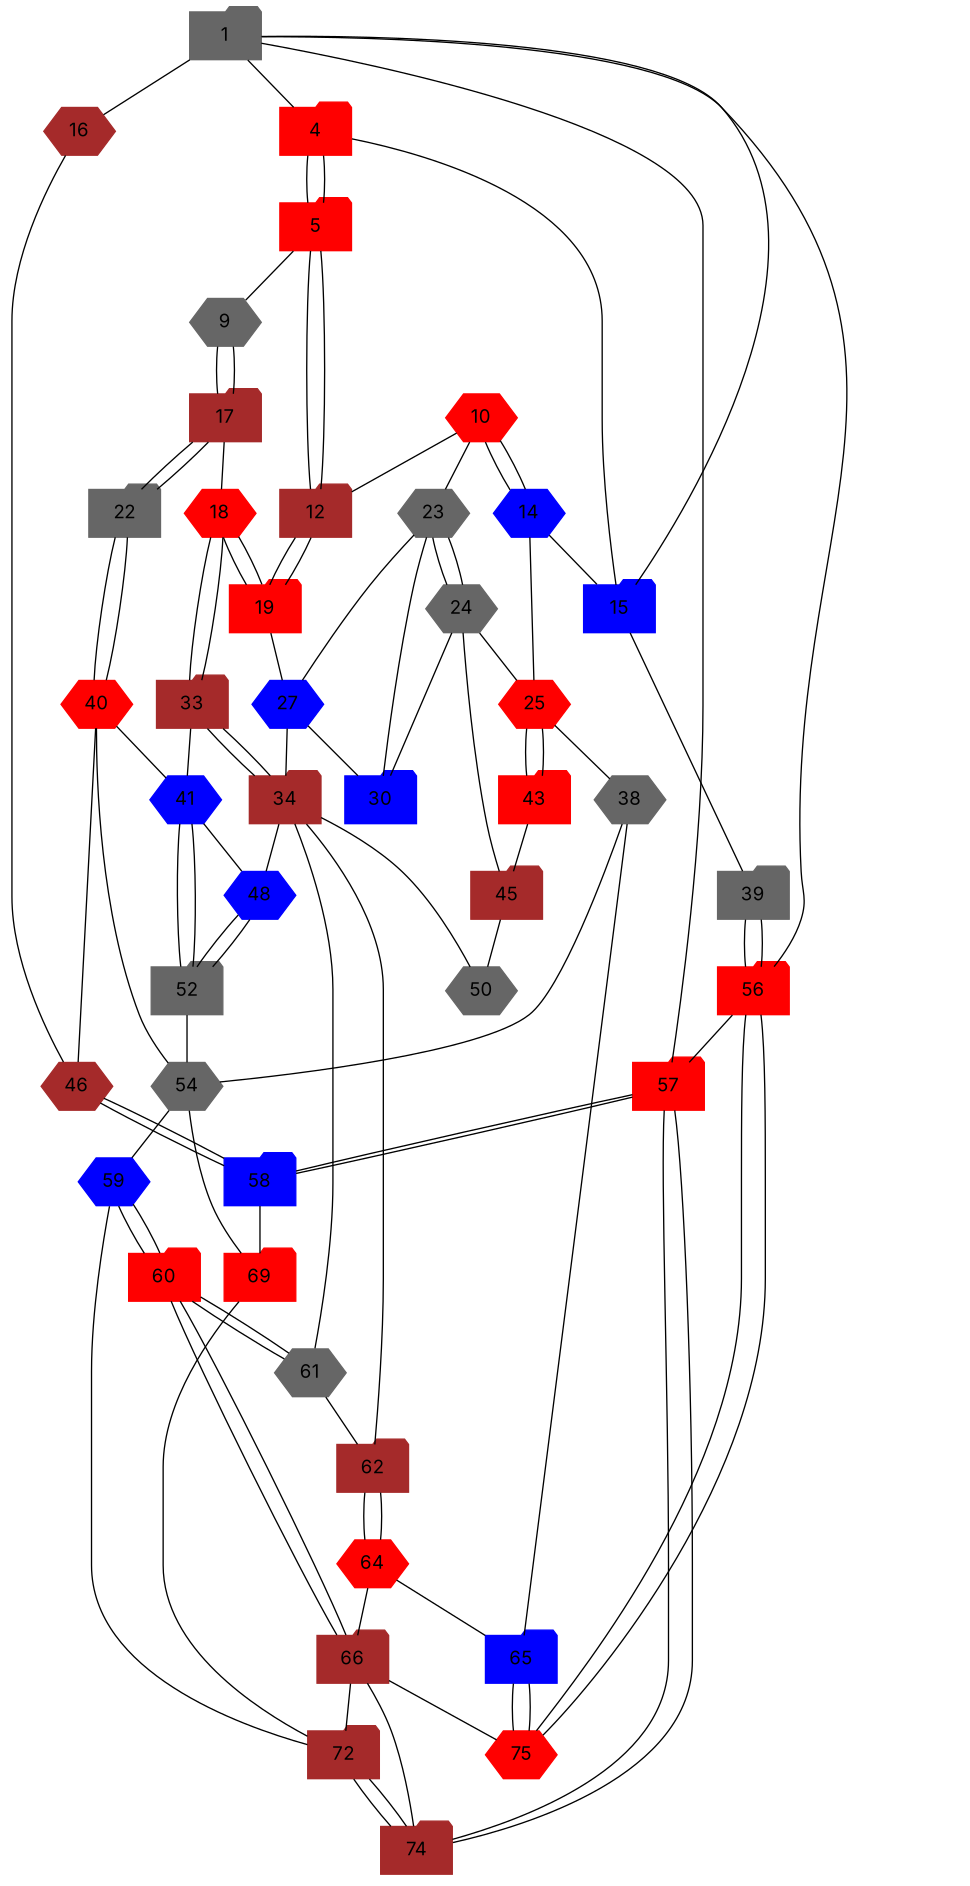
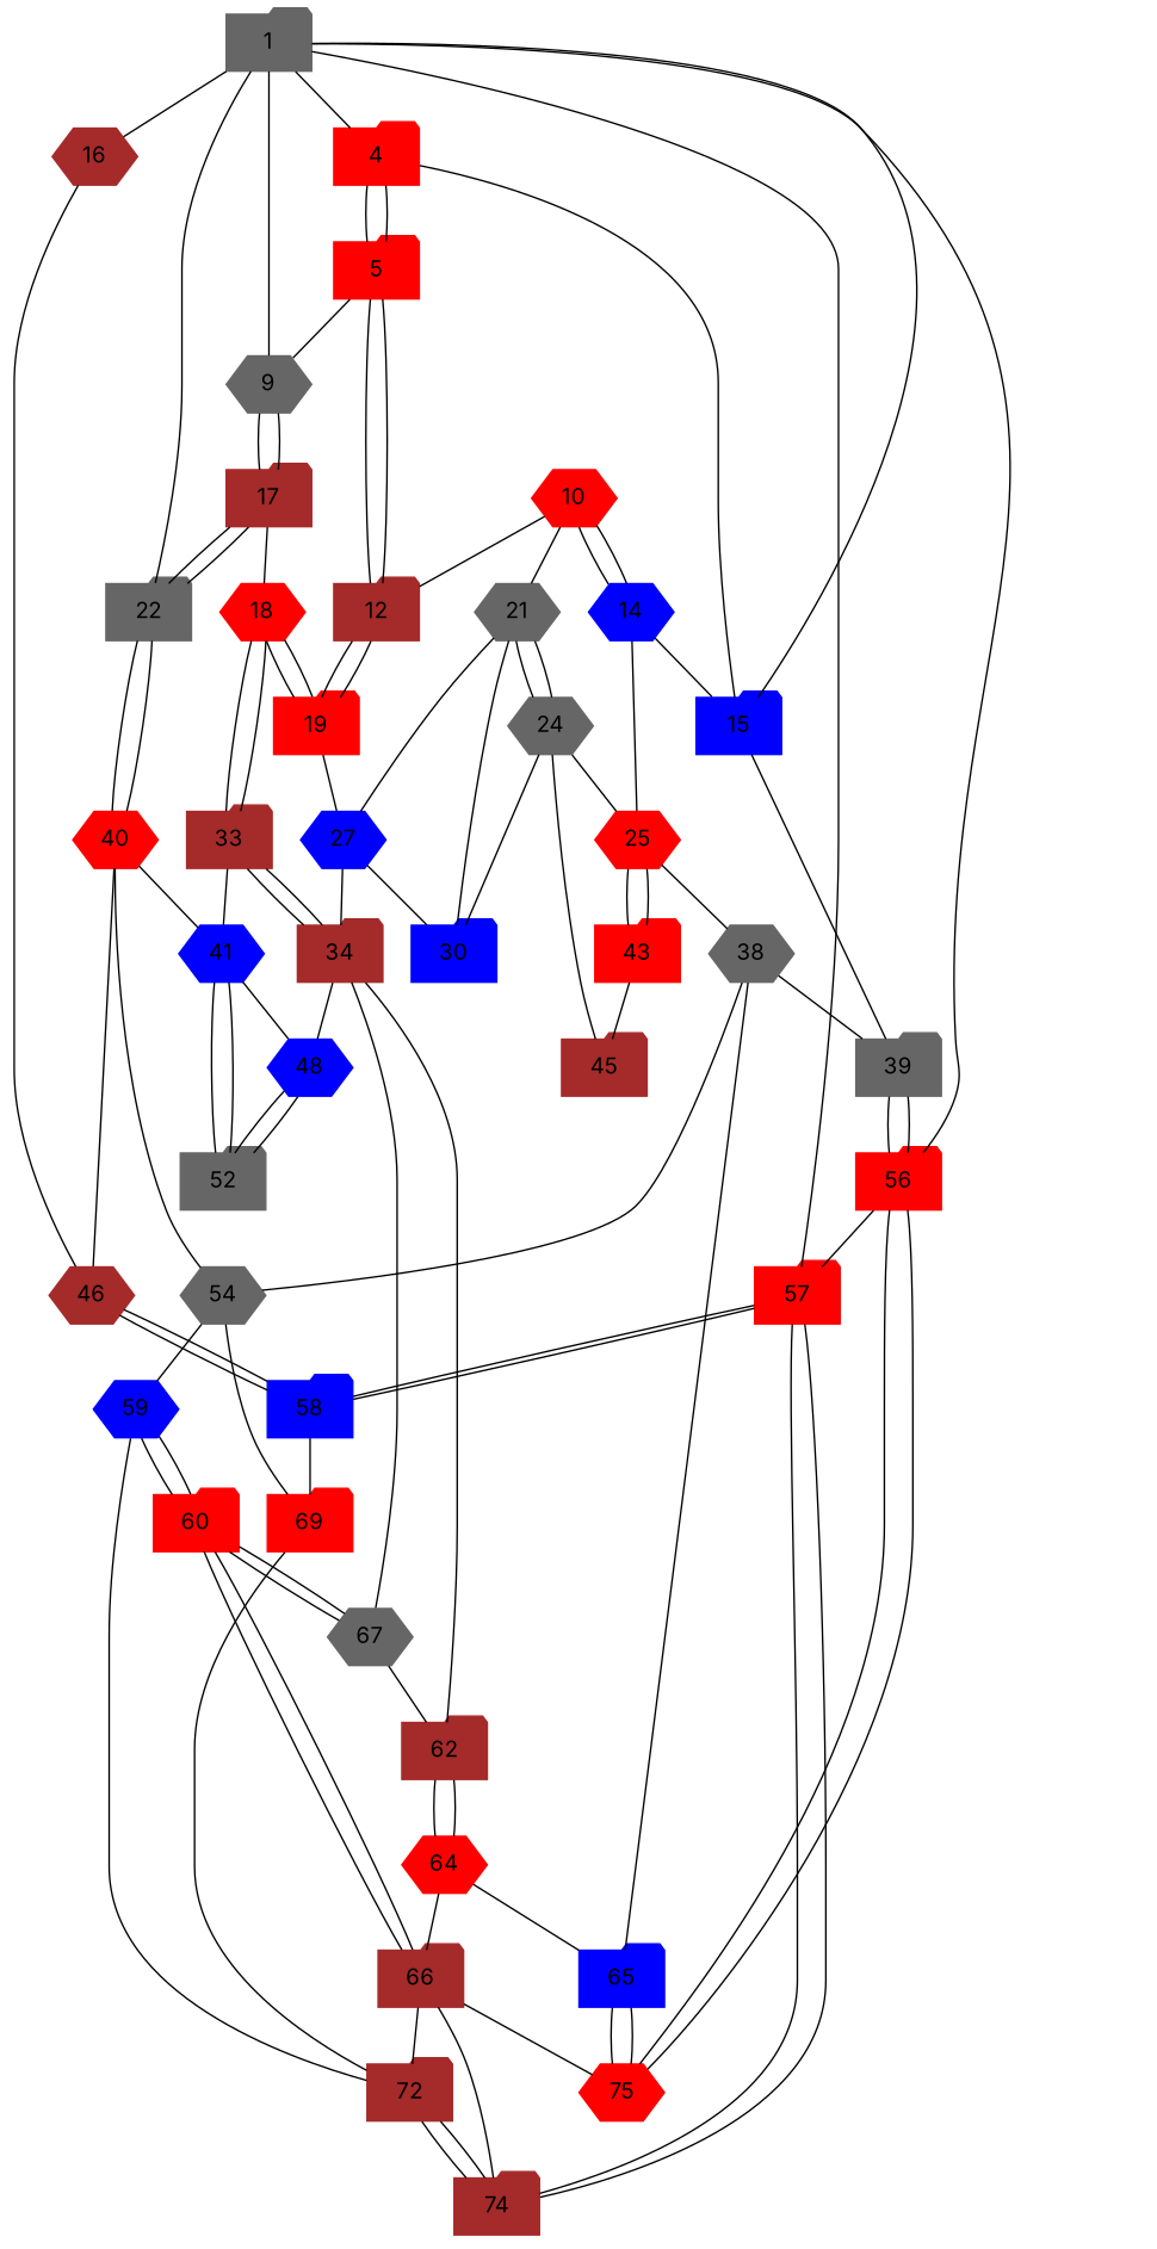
  graph {
    fontname=Inter
    node [color=red fontname=Inter shape=folder style=filled]
    edge [fontname=Inter]
    1 [color=gray40 super="+2+7"]
    4 [super="+13"]
    9 [color=gray40 shape=hexagon]
    15 [color=blue super="+29"]
    16 [color=brown shape=hexagon super="+20"]
    22 [color=gray40]
    56
    57
    5 [super="+6"]
    17 [color=brown]
    39 [color=gray40]
    46 [color=brown shape=hexagon]
    40 [shape=hexagon super="+47"]
    75 [shape=hexagon]
    58 [color=blue]
    74 [color=brown]
    12 [color=brown]
    19
    18 [shape=hexagon]
    10 [shape=hexagon super="+11"]
    14 [color=blue shape=hexagon]
-   23 [color=gray40 shape=hexagon super="+28"]
+   23 [color=gray40 shape=hexagon super="+28" label=21]
    25 [shape=hexagon super="+26"]
    27 [color=blue shape=hexagon super="+32"]
    24 [color=gray40 shape=hexagon super="+31"]
    30 [color=blue]
    38 [color=gray40 shape=hexagon super="+63"]
    43 [super="+44"]
    33 [color=brown]
    34 [color=brown super="+35"]
    41 [color=blue shape=hexagon super="+42"]
    54 [color=gray40 shape=hexagon super="+55+68"]
    45 [color=brown super="+51"]
-   50 [color=gray40 shape=hexagon]
    65 [color=blue]
    48 [color=blue shape=hexagon]
-   61 [color=gray40 shape=hexagon]
+   61 [color=gray40 shape=hexagon label=67]
    62 [color=brown]
    52 [color=gray40]
    64 [shape=hexagon]
    59 [color=blue shape=hexagon]
    69 [super="+70"]
    60
    72 [color=brown super="+73"]
    66 [color=brown super="+67"]
    1 -- 4
+   1 -- 9
    1 -- 15
    1 -- 16 [weight=3]
+   1 -- 22
    1 -- 56
    1 -- 57
    4 -- 15
    4 -- 5
    4 -- 5
    9 -- 17
    9 -- 17
    15 -- 39
    16 -- 46
    22 -- 40
    22 -- 40
    56 -- 57
    56 -- 75
    56 -- 75
    57 -- 58
    57 -- 58
    57 -- 74
    57 -- 74
    5 -- 9
    5 -- 12
    5 -- 12
    17 -- 22
    17 -- 22
    17 -- 18
    39 -- 56
    39 -- 56
    46 -- 58
    46 -- 58
    40 -- 46
    40 -- 41
    40 -- 54
    58 -- 69
    12 -- 19
    12 -- 19
    19 -- 27
    18 -- 19
    18 -- 19
    18 -- 33
    18 -- 33
    10 -- 12
    10 -- 14
    10 -- 14
    10 -- 23
    14 -- 15
    14 -- 25
    23 -- 27
    23 -- 24
    23 -- 24
    23 -- 30
    25 -- 38
    25 -- 43 [weight=2]
    25 -- 43
    27 -- 30
    27 -- 34
    24 -- 25
    24 -- 30
    24 -- 45
+   38 -- 39
    38 -- 54
    38 -- 65
    43 -- 45 [weight=2]
    33 -- 34
    33 -- 34
    33 -- 41
-   34 -- 50
    34 -- 48
    34 -- 61
    34 -- 62
    41 -- 48
    41 -- 52
    41 -- 52
    54 -- 59
    54 -- 69 [weight=2]
-   45 -- 50
    65 -- 75
    65 -- 75
    48 -- 52
    48 -- 52
    61 -- 62
    62 -- 64
    62 -- 64
-   52 -- 54
    64 -- 65
    64 -- 66
    59 -- 60
    59 -- 60
    59 -- 72
    69 -- 72
    60 -- 61
    60 -- 61
    60 -- 66
    60 -- 66
    72 -- 74
    72 -- 74
    66 -- 75
    66 -- 74
    66 -- 72
  }
